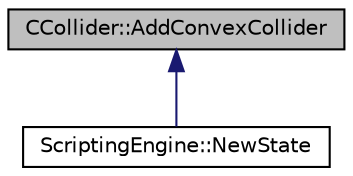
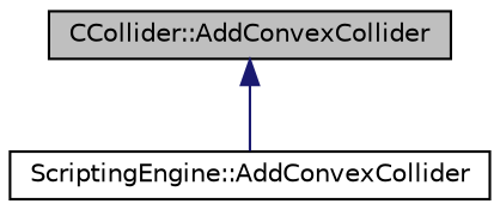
  digraph {
    rankdir=TB
    node [color=black fontname=Helvetica fontsize=10 shape=record style=filled]
    n1 [fillcolor=grey75 fontcolor=black height=0.2 label="CCollider::AddConvexCollider" width=0.4]
-   n2 [fillcolor=white height=0.2 label="ScriptingEngine::NewState" width=0.4]
+   n2 [fillcolor=white height=0.2 label="ScriptingEngine::AddConvexCollider" width=0.4]
    n1 -> n2 [color=midnightblue dir=back fontname=Helvetica fontsize=10 labelfontname=Helvetica labelfontsize=10 style=solid]
  }
